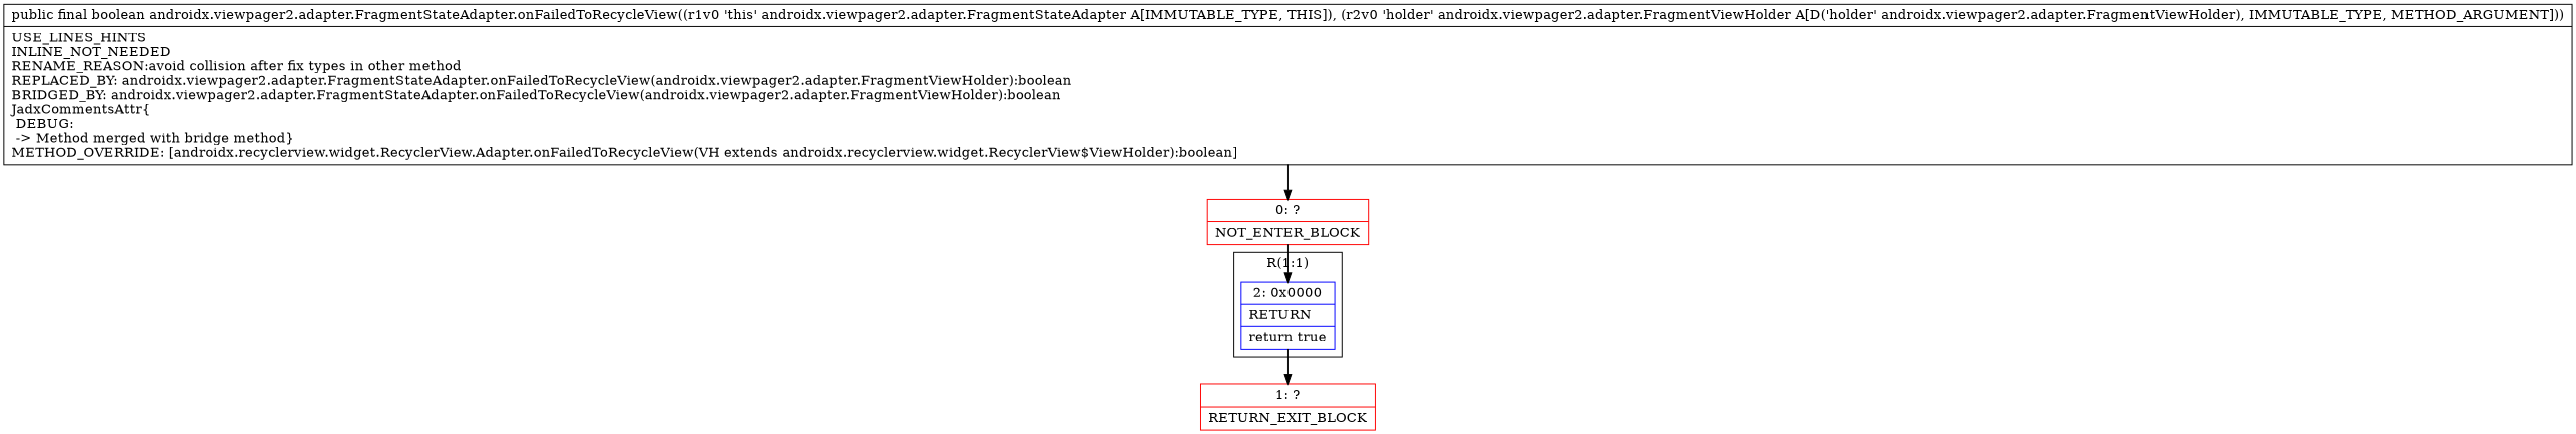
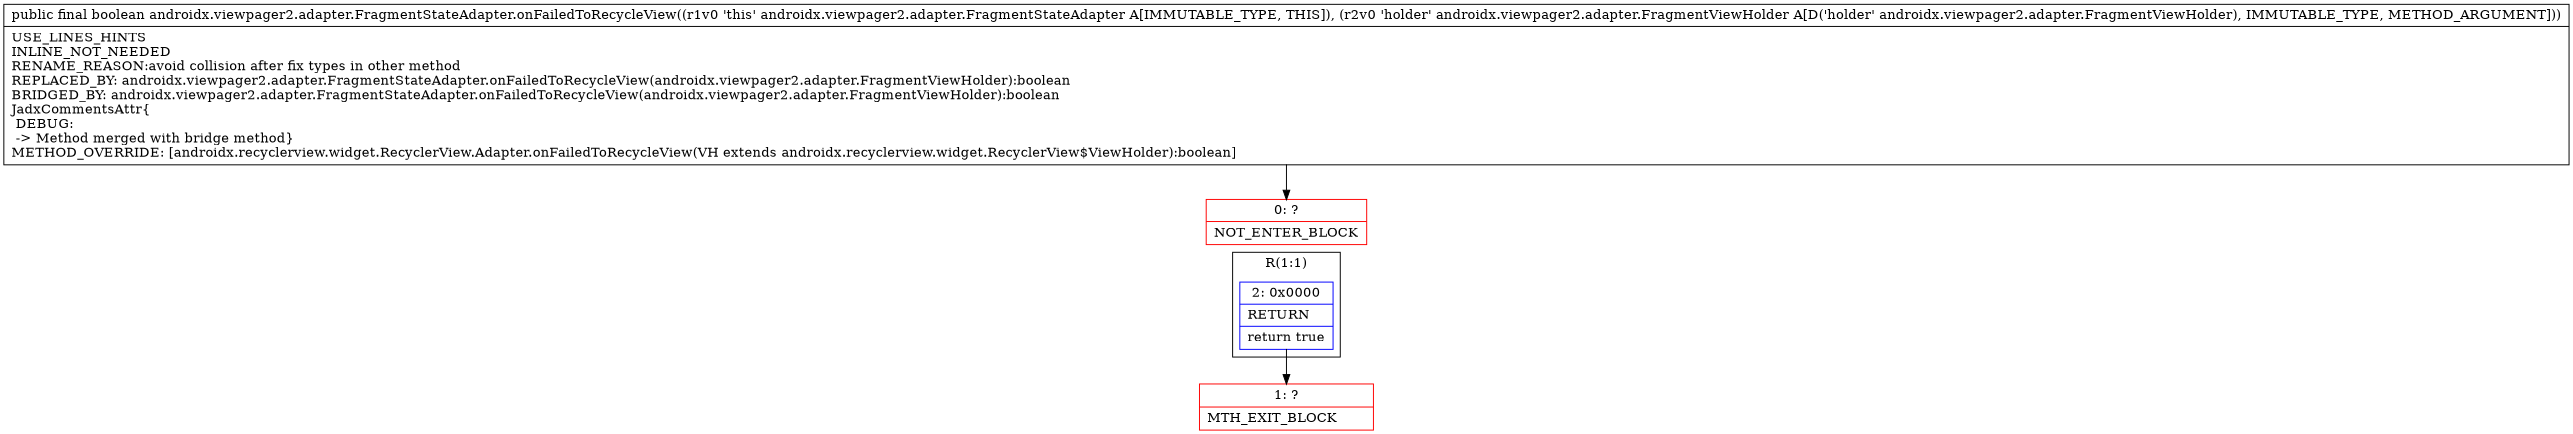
  digraph {
    node [color=red shape=record]
    n1 [color=blue label="{2\:\ 0x0000|RETURN\l|return true\l}"]
-   n2 [label="{1\:\ ?|RETURN_EXIT_BLOCK\l}"]
+   n2 [label="{1\:\ ?|MTH_EXIT_BLOCK\l}"]
    n3 [label="{0\:\ ?|NOT_ENTER_BLOCK\l}"]
    n4 [label="{public final boolean androidx.viewpager2.adapter.FragmentStateAdapter.onFailedToRecycleView((r1v0 'this' androidx.viewpager2.adapter.FragmentStateAdapter A[IMMUTABLE_TYPE, THIS]), (r2v0 'holder' androidx.viewpager2.adapter.FragmentViewHolder A[D('holder' androidx.viewpager2.adapter.FragmentViewHolder), IMMUTABLE_TYPE, METHOD_ARGUMENT]))  | USE_LINES_HINTS\lINLINE_NOT_NEEDED\lRENAME_REASON:avoid collision after fix types in other method\lREPLACED_BY: androidx.viewpager2.adapter.FragmentStateAdapter.onFailedToRecycleView(androidx.viewpager2.adapter.FragmentViewHolder):boolean\lBRIDGED_BY: androidx.viewpager2.adapter.FragmentStateAdapter.onFailedToRecycleView(androidx.viewpager2.adapter.FragmentViewHolder):boolean\lJadxCommentsAttr\{\l DEBUG: \l \-\> Method merged with bridge method\}\lMETHOD_OVERRIDE: [androidx.recyclerview.widget.RecyclerView.Adapter.onFailedToRecycleView(VH extends androidx.recyclerview.widget.RecyclerView$ViewHolder):boolean]\l}" color=""]
    subgraph cluster_1 {
      label="R(1:1)"
      n1
    }
    n1 -> n2
-   n3 -> n1
    n4 -> n3
  }
